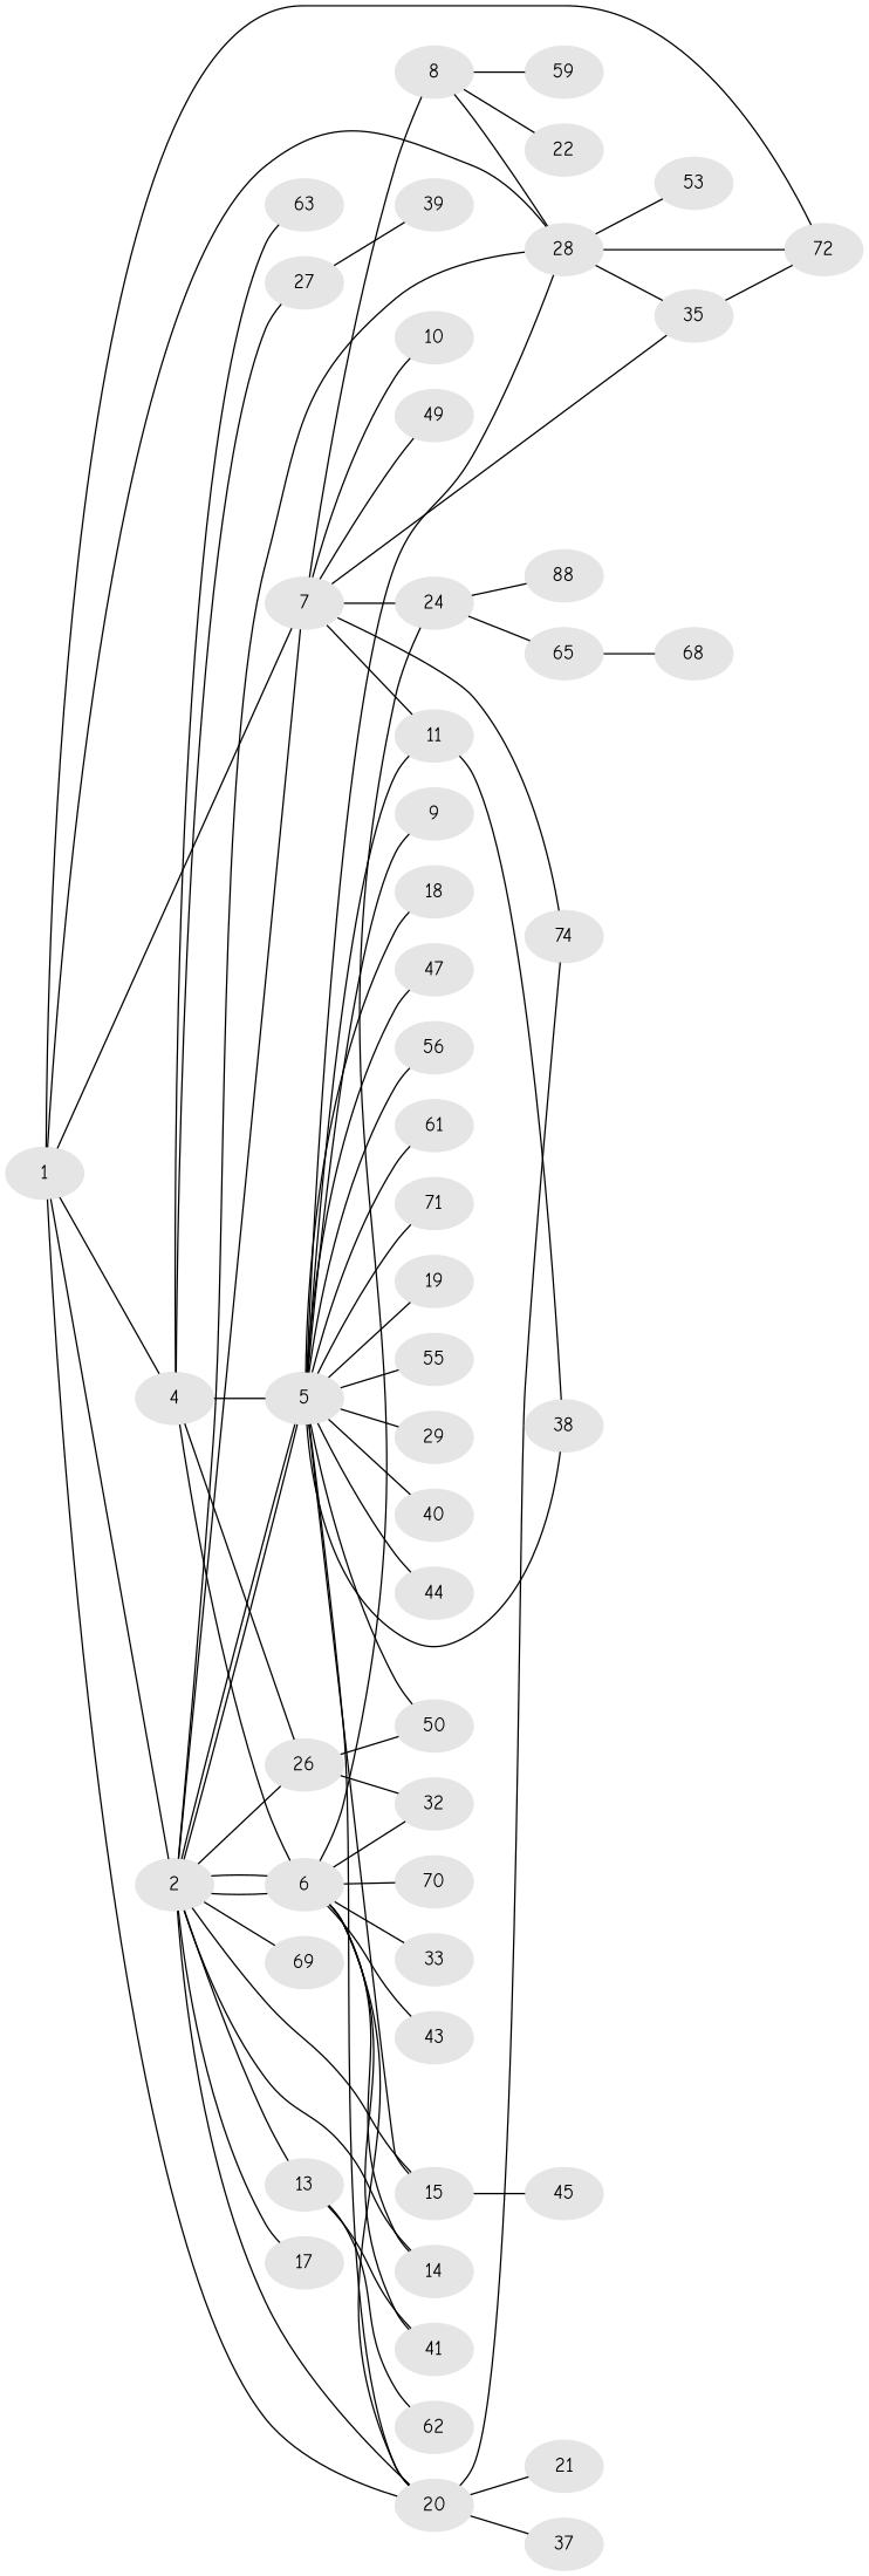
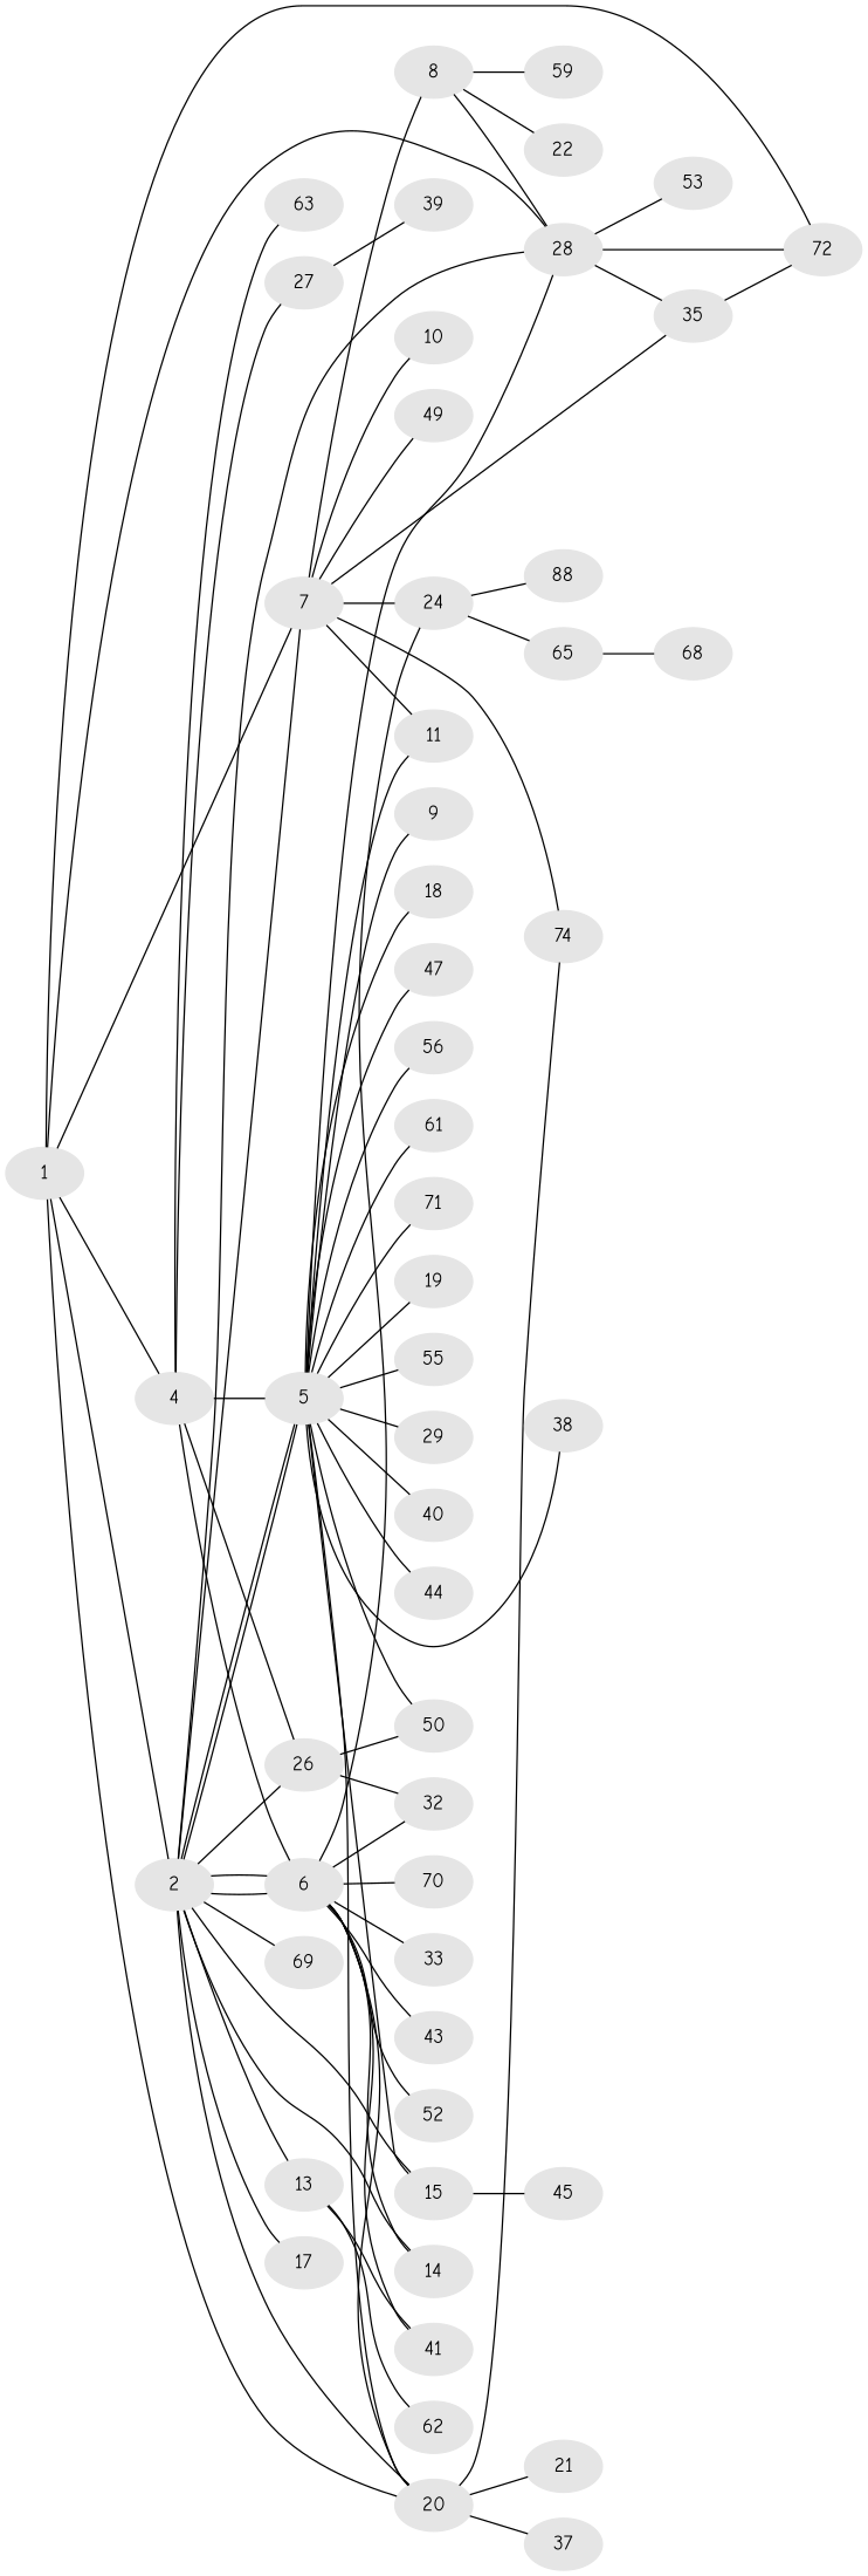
  graph {
    fontname="Comic Neue"
    rankdir=LR
    node [color=gray90 fontname="Comic Neue" style=filled]
    edge [fontname="Comic Neue"]
    1 [super="+3"]
    2 [super="+57"]
    4 [super="+64"]
    7 [super="+36"]
    20 [super="+69"]
    28 [super="+66"]
    72 [super="+73"]
    5 [super="+12"]
    6 [super="+31"]
    13
    14 [super="+46"]
    15 [super="+23"]
    17 [super="+58"]
    26 [super="+34"]
    n15 [label=69]
    27
    63
    11 [super="+16"]
    24 [super="+42"]
    8 [super="+51"]
    10
    35
    49
    74
    21
    37
    53
    9
    18
    19
    n31 [label=55]
    29
    38 [super="+55"]
    40
    44
    47
    50
    56
    61
    71
    32
    33
    41
    43
+   52
    70
    62
    45
    39 [super="+54"]
    n50 [label=88]
    65 [super="+67"]
    22
    59
    68
    1 -- 2
    1 -- 4
    1 -- 7
    1 -- 20
    1 -- 28
    1 -- 72
    2 -- 7
    2 -- 20
    2 -- 28
    2 -- 5 [weight=2]
    2 -- 5
    2 -- 6
    2 -- 6
    2 -- 13
    2 -- 14
    2 -- 15
    2 -- 17
    2 -- 26
    2 -- n15
    4 -- 5
    4 -- 6 [weight=2]
    4 -- 26
    4 -- 27
    4 -- 63
    7 -- 11
    7 -- 24
    7 -- 8
    7 -- 10
    7 -- 35
    7 -- 49
    7 -- 74
    20 -- 74
    20 -- 21
    20 -- 37
    28 -- 72
    28 -- 35
    28 -- 53
    5 -- 20 [weight=2]
    5 -- 28
    5 -- 15
    5 -- 11 [weight=2]
    5 -- 9
    5 -- 18
    5 -- 19
    5 -- n31
    5 -- 29
    5 -- 38
    5 -- 40
    5 -- 44
    5 -- 47
    5 -- 50
    5 -- 56
    5 -- 61
    5 -- 71
    6 -- 20 [weight=2]
    6 -- 14
    6 -- 24
    6 -- 32
    6 -- 33
    6 -- 41
    6 -- 43
+   6 -- 52
    6 -- 70
    13 -- 41
    13 -- 62
    15 -- 45
    26 -- 50
    26 -- 32
    27 -- 39
-   11 -- 38
    24 -- n50
    24 -- 65
    8 -- 28
    8 -- 22
    8 -- 59
    35 -- 72
    65 -- 68
  }
